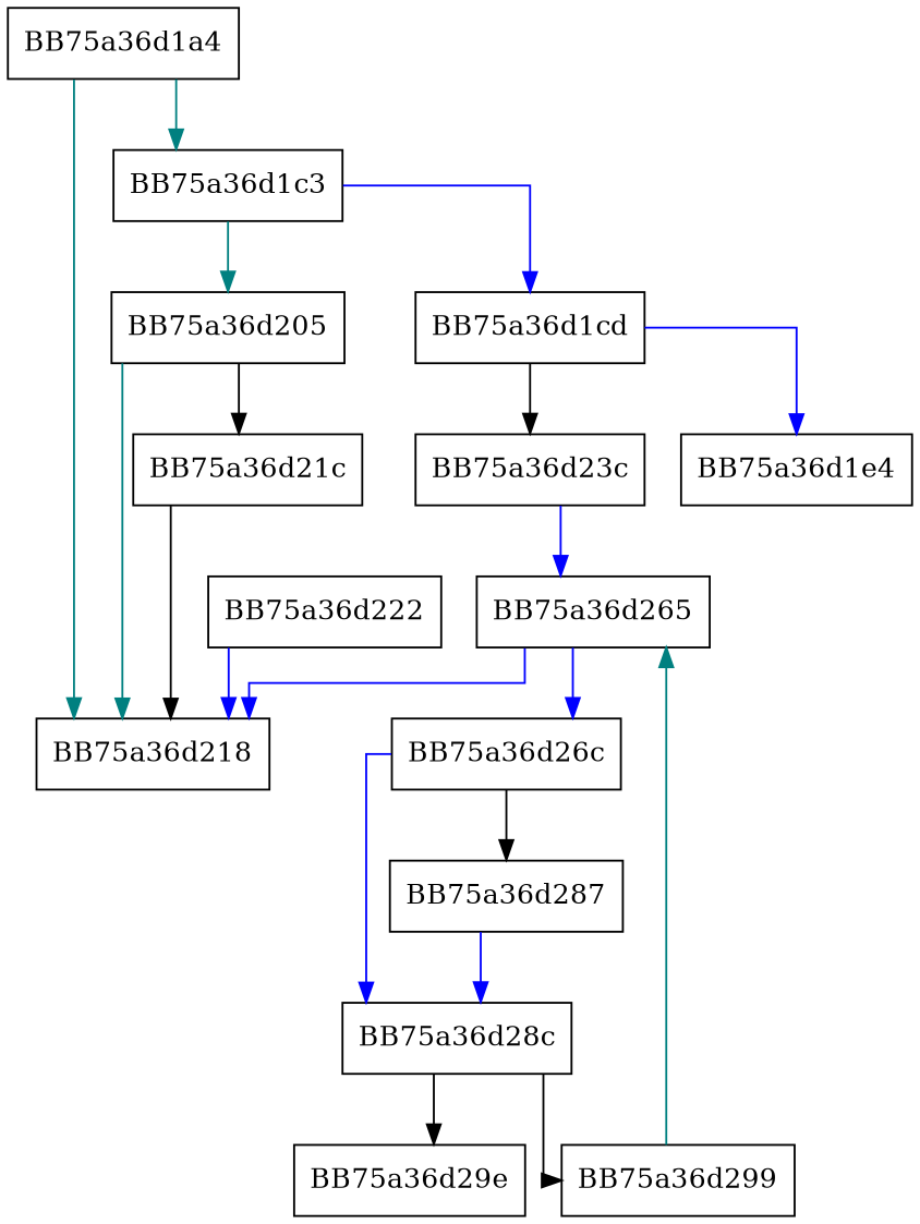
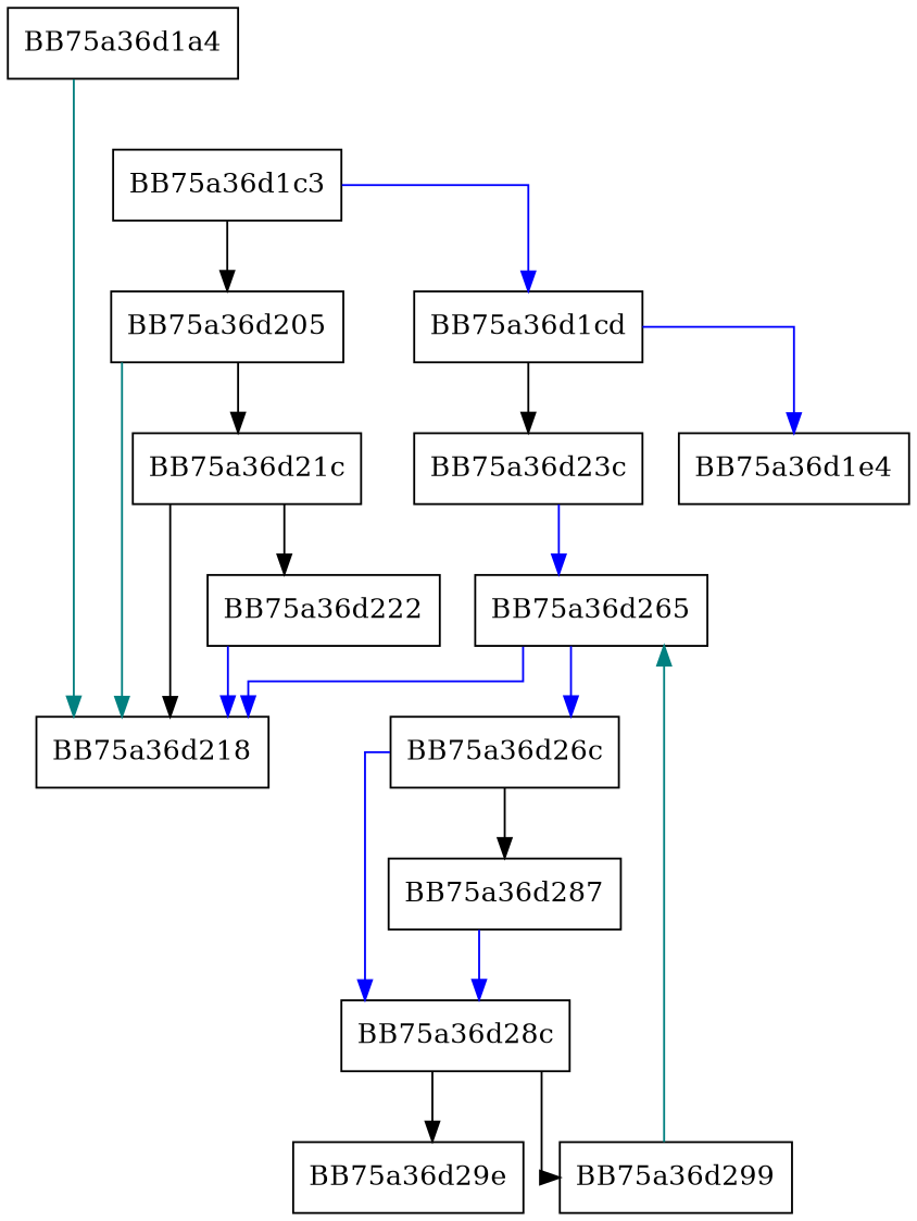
  digraph {
    splines=ortho
    node [shape=box]
    edge [color=blue]
    BB75a36d1a4
    BB75a36d218
    BB75a36d1c3
    BB75a36d205
    BB75a36d1cd
    BB75a36d21c
    BB75a36d23c
    BB75a36d1e4
    BB75a36d222
    BB75a36d265
    BB75a36d26c
    BB75a36d28c
    BB75a36d287
    BB75a36d29e
    BB75a36d299
    BB75a36d1a4 -> BB75a36d218 [color=teal]
-   BB75a36d1a4 -> BB75a36d1c3 [color=teal]
-   BB75a36d1c3 -> BB75a36d205 [color=teal]
+   BB75a36d1c3 -> BB75a36d205 [color=black]
    BB75a36d1c3 -> BB75a36d1cd
    BB75a36d205 -> BB75a36d218 [color=teal]
    BB75a36d205 -> BB75a36d21c [color=black]
    BB75a36d1cd -> BB75a36d23c [color=black]
    BB75a36d1cd -> BB75a36d1e4
    BB75a36d21c -> BB75a36d218 [color=black]
+   BB75a36d21c -> BB75a36d222 [color=black]
    BB75a36d23c -> BB75a36d265
    BB75a36d222 -> BB75a36d218
    BB75a36d265 -> BB75a36d218
    BB75a36d265 -> BB75a36d26c
    BB75a36d26c -> BB75a36d28c
    BB75a36d26c -> BB75a36d287 [color=black]
    BB75a36d28c -> BB75a36d29e [color=black]
    BB75a36d28c -> BB75a36d299 [color=black]
    BB75a36d287 -> BB75a36d28c
    BB75a36d299 -> BB75a36d265 [color=teal]
  }
